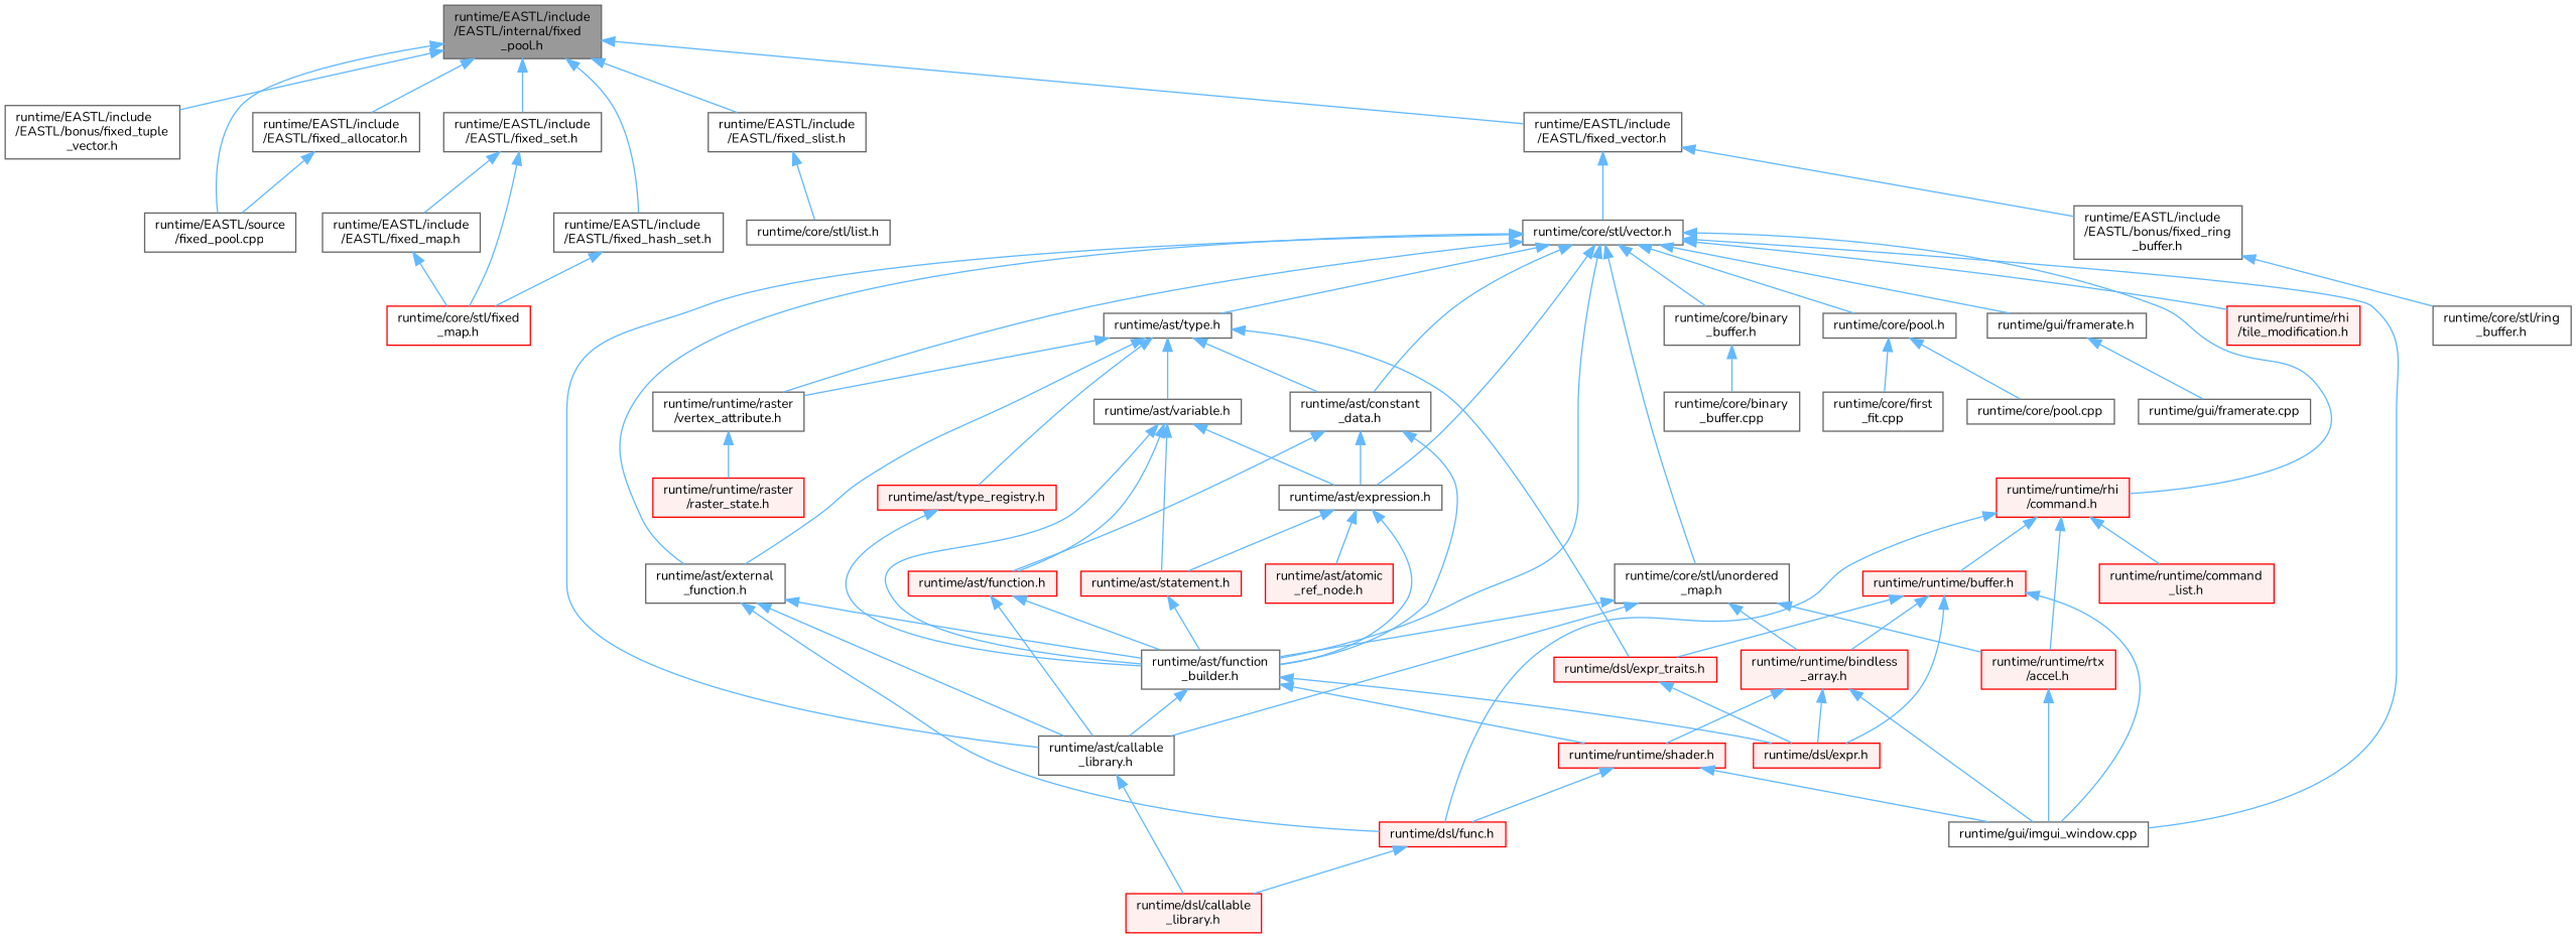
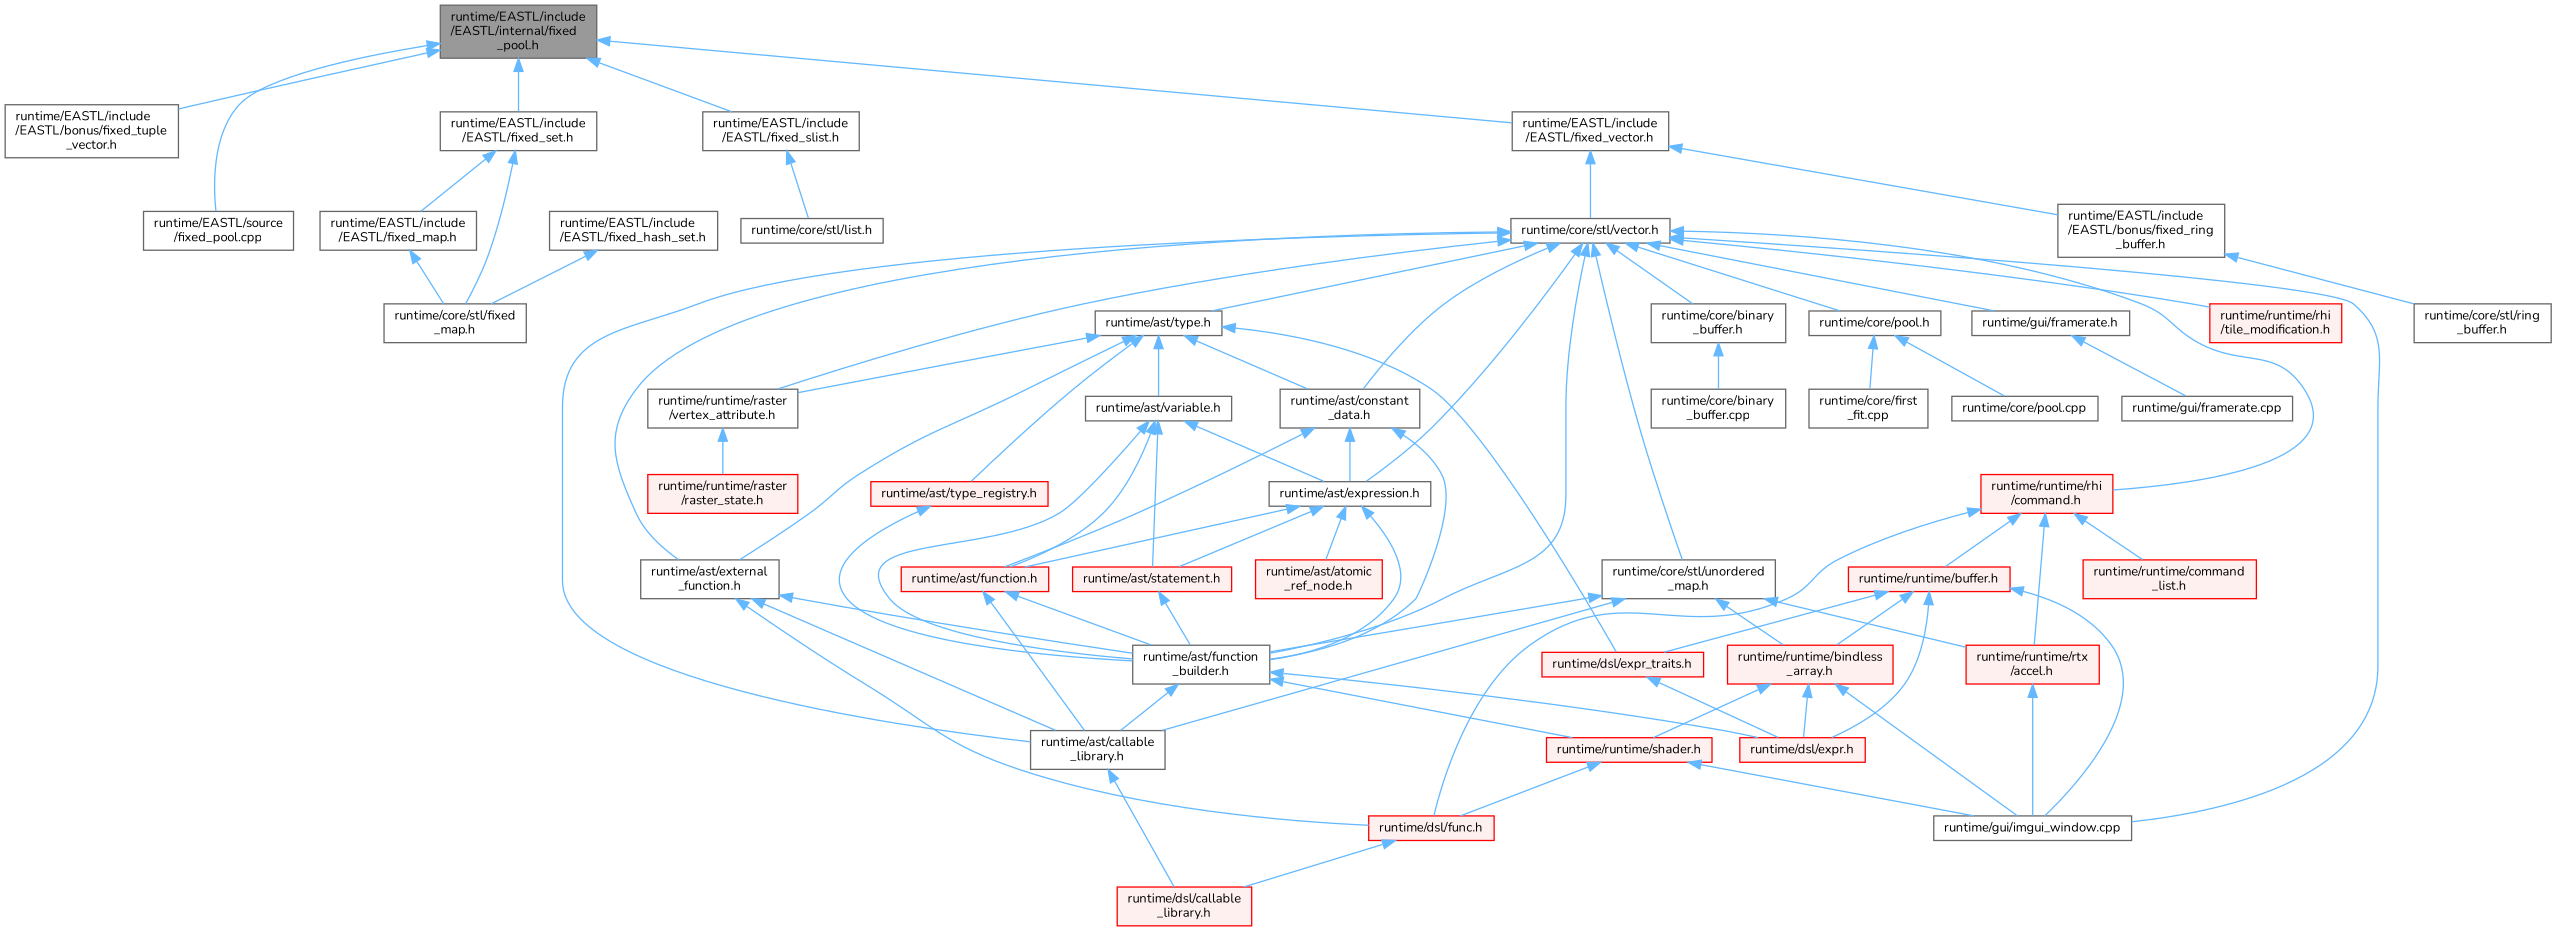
  digraph {
    fontname=Nunito
    node [color=grey40 fillcolor=white fontname=Nunito fontsize=10 shape=box style=filled]
    edge [color=steelblue1 dir=back fontname=Nunito fontsize=10 labelfontname=Helvetica labelfontsize=10 style=solid]
    n1 [color=gray40 fillcolor=grey60 fontcolor=black height=0.2 label="runtime/EASTL/include\l/EASTL/internal/fixed\l_pool.h" width=0.4]
    n2 [height=0.2 label="runtime/EASTL/include\l/EASTL/bonus/fixed_tuple\l_vector.h" width=0.4]
-   n3 [height=0.2 label="runtime/EASTL/include\l/EASTL/fixed_allocator.h" width=0.4]
    n4 [height=0.2 label="runtime/EASTL/source\l/fixed_pool.cpp" width=0.4]
    n5 [height=0.2 label="runtime/EASTL/include\l/EASTL/fixed_hash_set.h" width=0.4]
    n6 [height=0.2 label="runtime/EASTL/include\l/EASTL/fixed_set.h" width=0.4]
    n7 [height=0.2 label="runtime/EASTL/include\l/EASTL/fixed_slist.h" width=0.4]
    n8 [height=0.2 label="runtime/EASTL/include\l/EASTL/fixed_vector.h" width=0.4]
-   n9 [color=red height=0.2 label="runtime/core/stl/fixed\l_map.h" width=0.4]
+   n9 [height=0.2 label="runtime/core/stl/fixed\l_map.h" width=0.4]
    n10 [height=0.2 label="runtime/EASTL/include\l/EASTL/fixed_map.h" width=0.4]
    n11 [height=0.2 label="runtime/core/stl/list.h" width=0.4]
    n12 [height=0.2 label="runtime/EASTL/include\l/EASTL/bonus/fixed_ring\l_buffer.h" width=0.4]
    n13 [height=0.2 label="runtime/core/stl/vector.h" width=0.4]
    n14 [height=0.2 label="runtime/core/stl/ring\l_buffer.h" width=0.4]
    n15 [height=0.2 label="runtime/ast/callable\l_library.h" width=0.4]
    n16 [height=0.2 label="runtime/ast/constant\l_data.h" width=0.4]
    n17 [height=0.2 label="runtime/ast/expression.h" width=0.4]
    n18 [height=0.2 label="runtime/ast/function\l_builder.h" width=0.4]
    n19 [height=0.2 label="runtime/gui/imgui_window.cpp" width=0.4]
    n20 [height=0.2 label="runtime/ast/external\l_function.h" width=0.4]
    n21 [height=0.2 label="runtime/ast/type.h" width=0.4]
    n22 [height=0.2 label="runtime/runtime/raster\l/vertex_attribute.h" width=0.4]
    n23 [height=0.2 label="runtime/core/binary\l_buffer.h" width=0.4]
    n24 [height=0.2 label="runtime/core/pool.h" width=0.4]
    n25 [height=0.2 label="runtime/core/stl/unordered\l_map.h" width=0.4]
    n26 [height=0.2 label="runtime/gui/framerate.h" width=0.4]
    n27 [color=red fillcolor="#FFF0F0" height=0.2 label="runtime/runtime/rhi\l/command.h" width=0.4]
    n28 [color=red fillcolor="#FFF0F0" height=0.2 label="runtime/runtime/rhi\l/tile_modification.h" width=0.4]
    n29 [color=red fillcolor="#FFF0F0" height=0.2 label="runtime/dsl/callable\l_library.h" width=0.4]
    n30 [color=red fillcolor="#FFF0F0" height=0.2 label="runtime/ast/function.h" width=0.4]
    n31 [color=red fillcolor="#FFF0F0" height=0.2 label="runtime/ast/atomic\l_ref_node.h" width=0.4]
    n32 [color=red fillcolor="#FFF0F0" height=0.2 label="runtime/ast/statement.h" width=0.4]
    n33 [color=red fillcolor="#FFF0F0" height=0.2 label="runtime/dsl/expr.h" width=0.4]
    n34 [color=red fillcolor="#FFF0F0" height=0.2 label="runtime/runtime/shader.h" width=0.4]
    n35 [color=red fillcolor="#FFF0F0" height=0.2 label="runtime/dsl/func.h" width=0.4]
    n36 [color=red fillcolor="#FFF0F0" height=0.2 label="runtime/ast/type_registry.h" width=0.4]
    n37 [height=0.2 label="runtime/ast/variable.h" width=0.4]
    n38 [color=red fillcolor="#FFF0F0" height=0.2 label="runtime/dsl/expr_traits.h" width=0.4]
    n39 [color=red fillcolor="#FFF0F0" height=0.2 label="runtime/runtime/raster\l/raster_state.h" width=0.4]
    n40 [height=0.2 label="runtime/core/binary\l_buffer.cpp" width=0.4]
    n41 [height=0.2 label="runtime/core/first\l_fit.cpp" width=0.4]
    n42 [height=0.2 label="runtime/core/pool.cpp" width=0.4]
    n43 [color=red fillcolor="#FFF0F0" height=0.2 label="runtime/runtime/bindless\l_array.h" width=0.4]
    n44 [color=red fillcolor="#FFF0F0" height=0.2 label="runtime/runtime/rtx\l/accel.h" width=0.4]
    n45 [height=0.2 label="runtime/gui/framerate.cpp" width=0.4]
    n46 [color=red fillcolor="#FFF0F0" height=0.2 label="runtime/runtime/buffer.h" width=0.4]
    n47 [color=red fillcolor="#FFF0F0" height=0.2 label="runtime/runtime/command\l_list.h" width=0.4]
    n1 -> n2
-   n1 -> n3
    n1 -> n4
-   n1 -> n5
    n1 -> n6
    n1 -> n7
    n1 -> n8
-   n3 -> n4
    n5 -> n9
    n6 -> n9
    n6 -> n10
    n7 -> n11
    n8 -> n12
    n8 -> n13
    n10 -> n9
    n12 -> n14
    n13 -> n15
    n13 -> n16
    n13 -> n17
    n13 -> n18
    n13 -> n19
    n13 -> n20
    n13 -> n21
    n13 -> n22
    n13 -> n23
    n13 -> n24
    n13 -> n25
    n13 -> n26
    n13 -> n27
    n13 -> n28
    n15 -> n29
    n16 -> n17
    n16 -> n18
    n16 -> n30
    n17 -> n18
+   n17 -> n30
    n17 -> n31
    n17 -> n32
    n18 -> n15
    n18 -> n33
    n18 -> n34
    n20 -> n15
    n20 -> n18
    n20 -> n35
    n21 -> n16
    n21 -> n20
    n21 -> n22
    n21 -> n36
    n21 -> n37
    n21 -> n38
    n22 -> n39
    n23 -> n40
    n24 -> n41
    n24 -> n42
    n25 -> n15
    n25 -> n18
    n25 -> n43
    n25 -> n44
    n26 -> n45
    n27 -> n35
    n27 -> n44
    n27 -> n46
    n27 -> n47
    n30 -> n15
    n30 -> n18
    n32 -> n18
    n34 -> n19
    n34 -> n35
    n35 -> n29
    n36 -> n18
    n37 -> n17
    n37 -> n18
    n37 -> n30
    n37 -> n32
    n38 -> n33
    n43 -> n19
    n43 -> n33
    n43 -> n34
    n44 -> n19
    n46 -> n19
    n46 -> n33
    n46 -> n38
    n46 -> n43
  }
